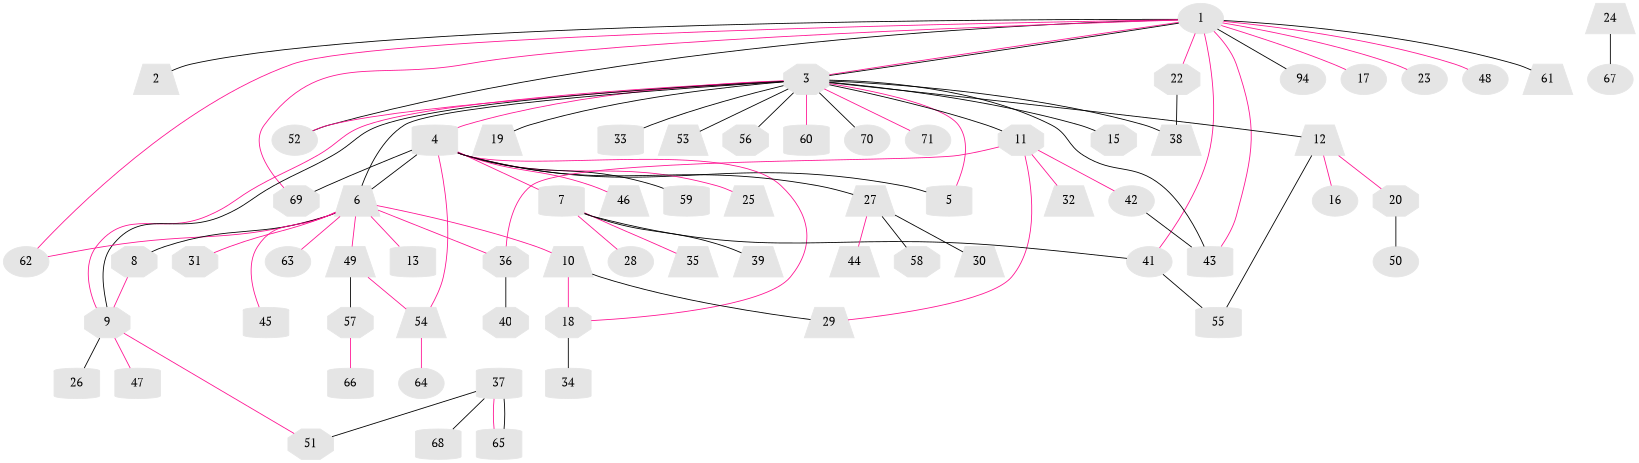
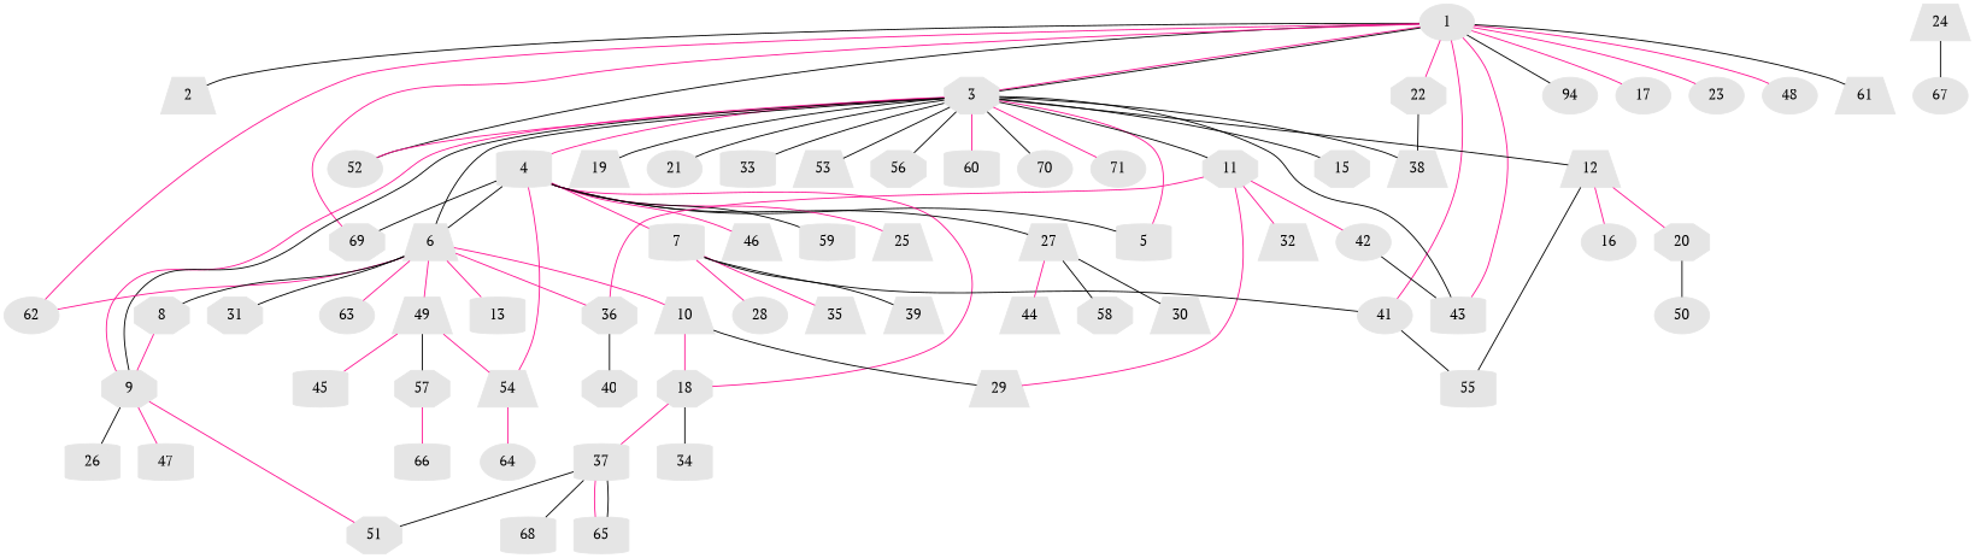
  graph {
    fontname="PT Serif"
    node [color=gray90 fontname="PT Serif" shape=trapezium style=filled]
    edge [color=deeppink fontname="PT Serif"]
    1 [shape=ellipse]
    2
    3 [shape=octagon]
    n4 [label=94 shape=ellipse]
    17 [shape=ellipse]
    22 [shape=octagon]
    23 [shape=ellipse]
    41 [shape=ellipse]
    43 [shape=cylinder]
    48 [shape=ellipse]
    52 [shape=ellipse]
    61
    62 [shape=ellipse]
    69 [shape=octagon]
    4 [shape=cylinder]
    5 [shape=cylinder]
    6
    9 [shape=octagon]
    11 [shape=octagon]
    12
    15 [shape=octagon]
    19
+   21 [shape=ellipse]
    33 [shape=cylinder]
    38
    53
    56 [shape=octagon]
    60 [shape=cylinder]
    70 [shape=ellipse]
    71 [shape=ellipse]
    55 [shape=cylinder]
    7 [shape=cylinder]
    18 [shape=octagon]
    25
    27
    46
    54
    59 [shape=cylinder]
    8 [shape=octagon]
    10
    13 [shape=cylinder]
    31 [shape=octagon]
    36 [shape=octagon]
    45 [shape=cylinder]
    49
    63 [shape=ellipse]
    26 [shape=cylinder]
    47 [shape=cylinder]
    51 [shape=octagon]
    29
    32
    42 [shape=ellipse]
    16 [shape=ellipse]
    20 [shape=octagon]
    28 [shape=ellipse]
    35
    39
    34 [shape=cylinder]
    37 [shape=cylinder]
    67 [shape=ellipse]
    24
    30
    44
    58 [shape=octagon]
    64 [shape=ellipse]
    40 [shape=octagon]
    57 [shape=octagon]
    50 [shape=ellipse]
    65 [shape=cylinder]
    68 [shape=cylinder]
    66 [shape=cylinder]
    1 -- 2 [color=black]
    1 -- 3
    1 -- 3 [color=black]
    1 -- n4 [color=black]
    1 -- 17
    1 -- 22
    1 -- 23
    1 -- 41
    1 -- 43
    1 -- 48
    1 -- 52 [color=black]
    1 -- 61 [color=black]
    1 -- 62
    1 -- 69
    3 -- 43 [color=black]
    3 -- 52
    3 -- 4
    3 -- 5
    3 -- 6 [color=black]
    3 -- 9
    3 -- 9 [color=black]
    3 -- 11 [color=black]
    3 -- 12 [color=black]
    3 -- 15 [color=black]
    3 -- 19 [color=black]
+   3 -- 21 [color=black]
    3 -- 33 [color=black]
    3 -- 38 [color=black]
    3 -- 53 [color=black]
    3 -- 56 [color=black]
    3 -- 60
    3 -- 70 [color=black]
    3 -- 71
    22 -- 38 [color=black]
    41 -- 55 [color=black]
    4 -- 69 [color=black]
    4 -- 5 [color=black]
    4 -- 6 [color=black]
    4 -- 7
    4 -- 18
    4 -- 25
    4 -- 27 [color=black]
    4 -- 46
    4 -- 54
    4 -- 59 [color=black]
    6 -- 62
    6 -- 8 [color=black]
    6 -- 10
    6 -- 13
-   6 -- 31
+   6 -- 31 [color=black]
    6 -- 36
-   6 -- 45
+   49 -- 45
    6 -- 49
    6 -- 63
    9 -- 26 [color=black]
    9 -- 47
    9 -- 51
    11 -- 36
    11 -- 29
    11 -- 32
    11 -- 42
    12 -- 55 [color=black]
    12 -- 16
    12 -- 20
    7 -- 41 [color=black]
    7 -- 28
    7 -- 35
    7 -- 39 [color=black]
    18 -- 34 [color=black]
+   18 -- 37
    27 -- 30 [color=black]
    27 -- 44
    27 -- 58 [color=black]
    54 -- 64
    8 -- 9
    10 -- 18
    10 -- 29 [color=black]
    36 -- 40 [color=black]
    49 -- 54
    49 -- 57 [color=black]
    42 -- 43 [color=black]
    20 -- 50 [color=black]
    37 -- 51 [color=black]
    37 -- 65
    37 -- 65 [color=black]
    37 -- 68 [color=black]
    24 -- 67 [color=black]
    57 -- 66
  }
